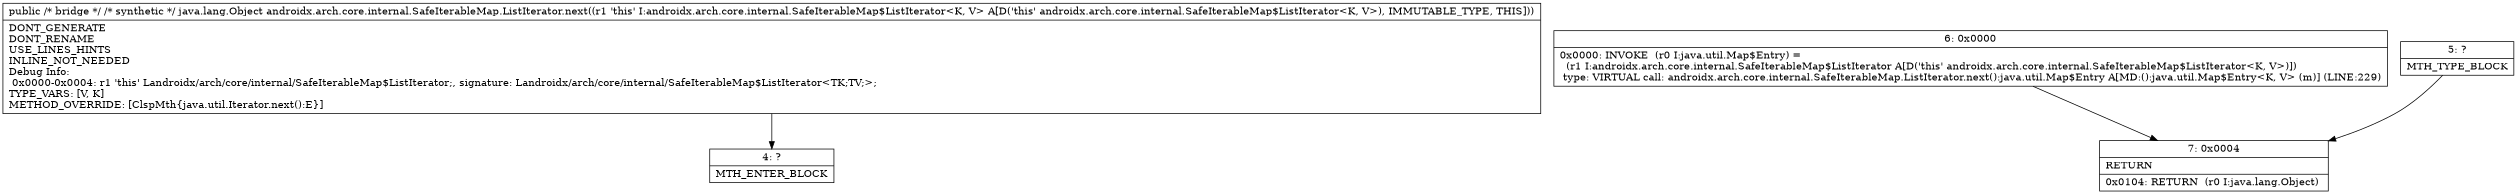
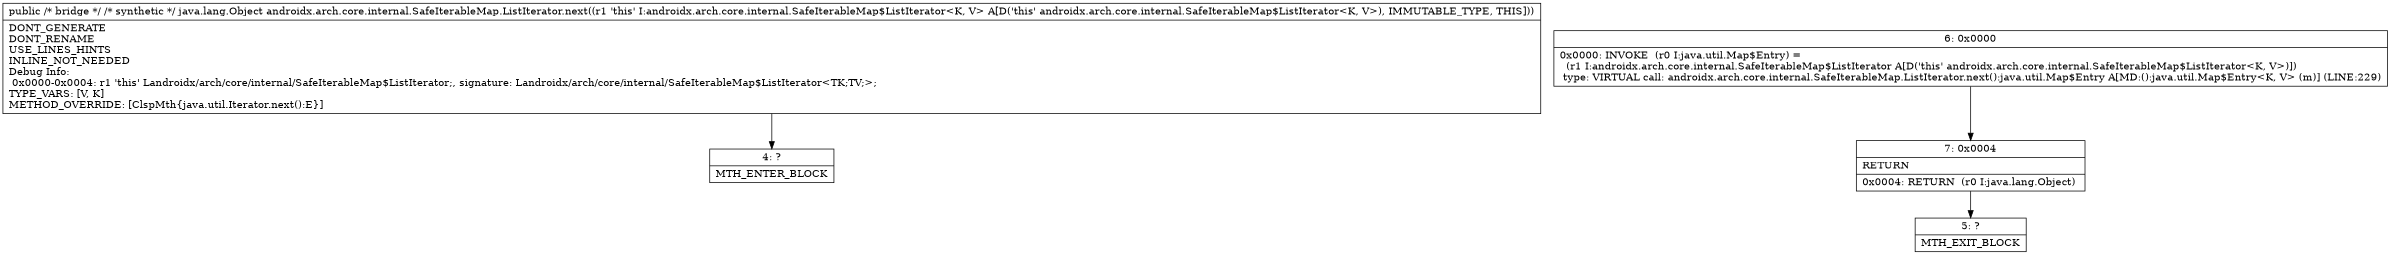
  digraph {
    node [shape=record]
    n1 [label="{4\:\ ?|MTH_ENTER_BLOCK\l}"]
    n2 [label="{6\:\ 0x0000|0x0000: INVOKE  (r0 I:java.util.Map$Entry) = \l  (r1 I:androidx.arch.core.internal.SafeIterableMap$ListIterator A[D('this' androidx.arch.core.internal.SafeIterableMap$ListIterator\<K, V\>)])\l type: VIRTUAL call: androidx.arch.core.internal.SafeIterableMap.ListIterator.next():java.util.Map$Entry A[MD:():java.util.Map$Entry\<K, V\> (m)] (LINE:229)\l}"]
-   n3 [label="{7\:\ 0x0004|RETURN\l|0x0104: RETURN  (r0 I:java.lang.Object) \l}"]
-   n4 [label="{5\:\ ?|MTH_TYPE_BLOCK\l}"]
+   n3 [label="{7\:\ 0x0004|RETURN\l|0x0004: RETURN  (r0 I:java.lang.Object) \l}"]
+   n4 [label="{5\:\ ?|MTH_EXIT_BLOCK\l}"]
    n5 [label="{public \/* bridge *\/ \/* synthetic *\/ java.lang.Object androidx.arch.core.internal.SafeIterableMap.ListIterator.next((r1 'this' I:androidx.arch.core.internal.SafeIterableMap$ListIterator\<K, V\> A[D('this' androidx.arch.core.internal.SafeIterableMap$ListIterator\<K, V\>), IMMUTABLE_TYPE, THIS]))  | DONT_GENERATE\lDONT_RENAME\lUSE_LINES_HINTS\lINLINE_NOT_NEEDED\lDebug Info:\l  0x0000\-0x0004: r1 'this' Landroidx\/arch\/core\/internal\/SafeIterableMap$ListIterator;, signature: Landroidx\/arch\/core\/internal\/SafeIterableMap$ListIterator\<TK;TV;\>;\lTYPE_VARS: [V, K]\lMETHOD_OVERRIDE: [ClspMth\{java.util.Iterator.next():E\}]\l}"]
    n2 -> n3
-   n4 -> n3
+   n3 -> n4
    n5 -> n1
  }
